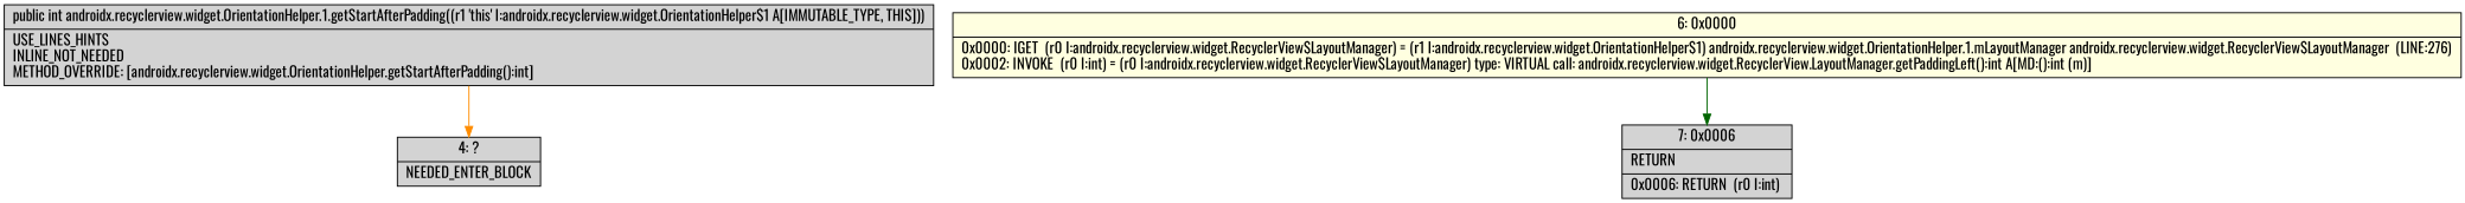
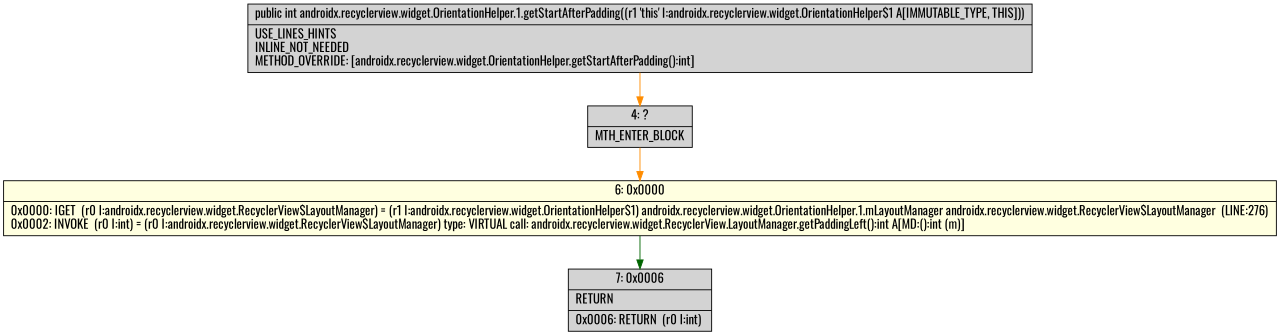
  digraph {
    fontname=Oswald
    node [fillcolor=lightgrey fontname=Oswald shape=record style=filled]
    edge [color=darkorange fontname=Oswald]
-   n1 [label="{4\:\ ?|NEEDED_ENTER_BLOCK\l}"]
+   n1 [label="{4\:\ ?|MTH_ENTER_BLOCK\l}"]
    n2 [fillcolor=lightyellow label="{6\:\ 0x0000|0x0000: IGET  (r0 I:androidx.recyclerview.widget.RecyclerView$LayoutManager) = (r1 I:androidx.recyclerview.widget.OrientationHelper$1) androidx.recyclerview.widget.OrientationHelper.1.mLayoutManager androidx.recyclerview.widget.RecyclerView$LayoutManager  (LINE:276)\l0x0002: INVOKE  (r0 I:int) = (r0 I:androidx.recyclerview.widget.RecyclerView$LayoutManager) type: VIRTUAL call: androidx.recyclerview.widget.RecyclerView.LayoutManager.getPaddingLeft():int A[MD:():int (m)]\l}"]
    n3 [label="{7\:\ 0x0006|RETURN\l|0x0006: RETURN  (r0 I:int) \l}"]
    n4 [label="{public int androidx.recyclerview.widget.OrientationHelper.1.getStartAfterPadding((r1 'this' I:androidx.recyclerview.widget.OrientationHelper$1 A[IMMUTABLE_TYPE, THIS]))  | USE_LINES_HINTS\lINLINE_NOT_NEEDED\lMETHOD_OVERRIDE: [androidx.recyclerview.widget.OrientationHelper.getStartAfterPadding():int]\l}"]
+   n1 -> n2
    n2 -> n3 [color=darkgreen]
    n4 -> n1
  }
